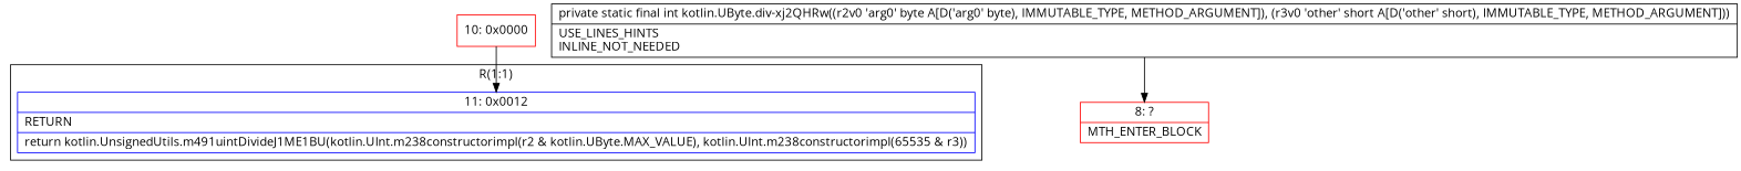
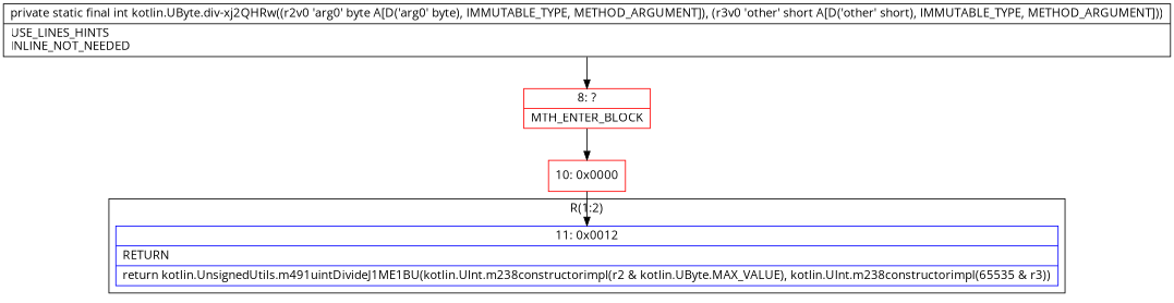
  digraph {
    fontname="Open Sans"
    node [color=red fontname="Open Sans" shape=record]
    edge [fontname="Open Sans"]
    n1 [color=blue label="{11\:\ 0x0012|RETURN\l|return kotlin.UnsignedUtils.m491uintDivideJ1ME1BU(kotlin.UInt.m238constructorimpl(r2 & kotlin.UByte.MAX_VALUE), kotlin.UInt.m238constructorimpl(65535 & r3))\l}"]
    n2 [label="{8\:\ ?|MTH_ENTER_BLOCK\l}"]
    n3 [label="{10\:\ 0x0000}"]
    n4 [label="{private static final int kotlin.UByte.div\-xj2QHRw((r2v0 'arg0' byte A[D('arg0' byte), IMMUTABLE_TYPE, METHOD_ARGUMENT]), (r3v0 'other' short A[D('other' short), IMMUTABLE_TYPE, METHOD_ARGUMENT]))  | USE_LINES_HINTS\lINLINE_NOT_NEEDED\l}" color=""]
    subgraph cluster_1 {
-     label="R(1:1)"
+     label="R(1:2)"
      n1
    }
+   n2 -> n3
    n3 -> n1
    n4 -> n2
  }
